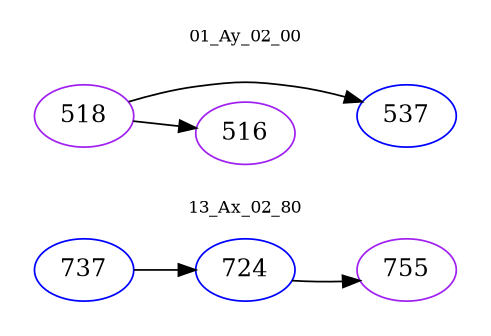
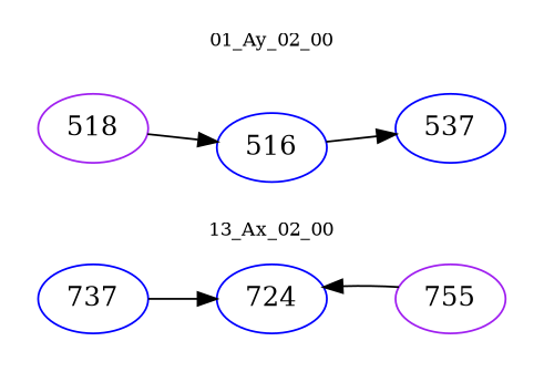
  digraph {
    rankdir=LR
    node [color=blue]
    edge [color=black]
    n1 [label=737]
    n2 [label=724]
    n3 [color=purple label=755]
    n4 [color=purple label=518]
-   n5 [color=purple label=516]
+   n5 [label=516]
    n6 [label=537]
    subgraph cluster_1 {
      color=white
      fontsize=10
-     label="13_Ax_02_80"
+     label="13_Ax_02_00"
      n1
      n2
      n3
    }
    subgraph cluster_2 {
      color=white
      fontsize=10
      label="01_Ay_02_00"
      n4
      n5
      n6
    }
    n1 -> n2
-   n2 -> n3
+   n3 -> n2
    n4 -> n5
-   n4 -> n6
+   n5 -> n6
  }
